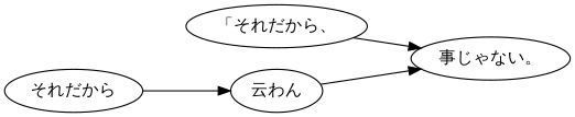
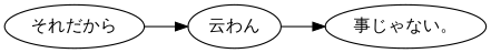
  digraph {
    fontname="Noto Sans"
    rankdir=LR
    node [fontname="Noto Sans"]
    edge [fontname="Noto Sans"]
-   n1 [label="「それだから、"]
    n2 [label="事じゃない。"]
    n3 [label="それだから"]
    n4 [label="云わん"]
-   n1 -> n2
    n3 -> n4
    n4 -> n2
  }
